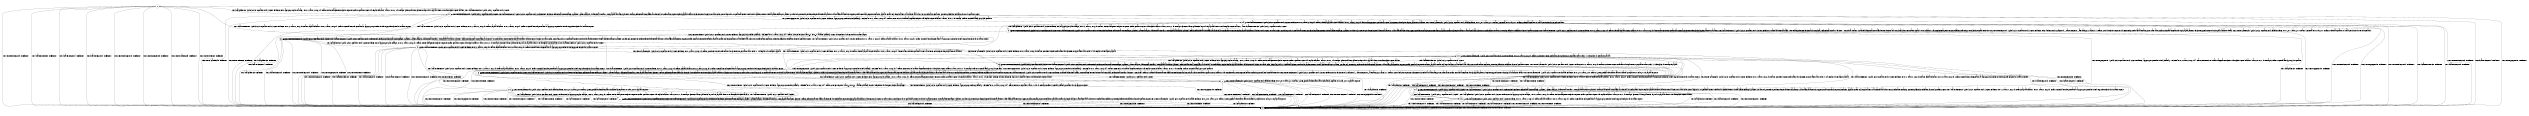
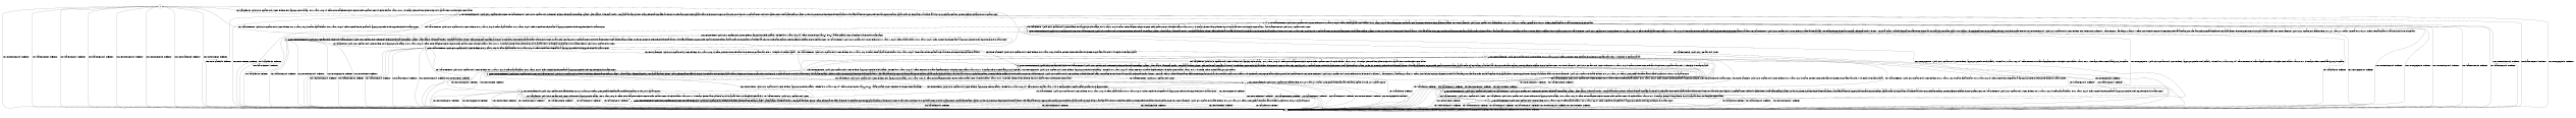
  digraph {
    node [shape=circle]
    n1 [label=s0]
    n2 [label=s1]
    n3 [label=s2]
    n4 [label=s4]
    n5 [label=s3]
    n6 [label=s10]
    n7 [label=s5]
    n8 [label=s6]
    n9 [label=s14]
    n10 [label=s8]
    n11 [label=s43]
    n12 [label=s11]
    n13 [label=s7]
    n14 [label=s9]
    n15 [label=s12]
    n1 -> n2 [label="user1|local|AddDevice / Symbol: CLS_0. Operation result: Success. Evidence: 'POST|/appsync/group/dev/manage'; ''error':0,'status':0,'msg':'ok''. Reason: Device management endpoint responses confirm operation success with explicit indicators (status:0, error:0, 'ok' message). Absence of direct 'AddDevice' keywords in payloads doesn't override explicit success markers."]
    n1 -> n3 [label="user1|remote|DeviceControl / NoElement"]
    n1 -> n3 [label="user1|local|RemoveDevice / NoElement"]
    n1 -> n3 [label="user1|local|DeviceControl / NoElement"]
    n1 -> n3 [label="user2|local|DeviceControl / NoElement"]
    n1 -> n3 [label="user2|remote|DeviceControl / NoElement"]
    n1 -> n3 [label="user2|remote|AcceptInvite / NoElement"]
    n1 -> n3 [label="user2|remote|ScanQRCode / NoElement"]
    n1 -> n3 [label="user2|remote|QuitHome / NoElement"]
    n1 -> n4 [label="user1|local|InviteToHome / Symbol: CLS_0. Operation result: Success. Evidence: 'error':0; 'status':0; 'msg':'ok'. Reason: Payload indicators (error:0, status:0, msg:'ok') confirm successful QR code generation at /appsync/group/member/invited/reqqrcode endpoint for invitation request."]
-   n2 -> n1 [label="user1|local|RemoveDevice / Symbol: CLS_-1. Operation result: Success."]
+   n11 -> n1 [label="user1|local|RemoveDevice / Symbol: CLS_-1. Operation result: Success."]
    n2 -> n2 [label="user1|remote|DeviceControl / Symbol: CLS_-1. Operation result: Success."]
    n2 -> n2 [label="user1|local|DeviceControl / Symbol: CLS_0. Operation result: Undetermined. Evidence: 'Bidirectional UDP exchange (2 packets)'; 'pattern analysis'; 'bidirectional UDP flow'; 'UDP payload abstraction (Abs_Len)'. Reason: Bidirectional UDP traffic was observed, but confirmation requires explicit payload indicators of device control success. No status codes, control keywords, or operational context were found in packet contents. Minimal packet exchange (2 packets) provides only connectivity evidence despite bidirectional patterns. While traffic characteristics suggest possible command-response interaction, payloads contain only length markers or abstracted data without error/confirmation semantics, preventing definitive verification of control operation success."]
    n2 -> n3 [label="user1|local|AddDevice / NoElement"]
    n2 -> n3 [label="user2|local|DeviceControl / NoElement"]
    n2 -> n3 [label="user2|remote|DeviceControl / NoElement"]
    n2 -> n3 [label="user2|remote|AcceptInvite / NoElement"]
    n2 -> n3 [label="user2|remote|ScanQRCode / NoElement"]
    n2 -> n3 [label="user2|remote|QuitHome / NoElement"]
    n2 -> n5 [label="user1|local|InviteToHome / Symbol: CLS_0. Operation result: Success. Evidence: 'error':0; 'status':0; 'msg':'ok'. Reason: Payload indicators (error:0, status:0, msg:'ok') confirm successful QR code generation at /appsync/group/member/invited/reqqrcode endpoint for invitation request."]
    n3 -> n3 [label="user1|remote|DeviceControl / NoElement"]
    n3 -> n3 [label="user1|local|AddDevice / NoElement"]
    n3 -> n3 [label="user1|local|RemoveDevice / NoElement"]
    n3 -> n3 [label="user1|local|DeviceControl / NoElement"]
    n3 -> n3 [label="user1|local|InviteToHome / NoElement"]
    n3 -> n3 [label="user2|local|DeviceControl / NoElement"]
    n3 -> n3 [label="user2|remote|DeviceControl / NoElement"]
    n3 -> n3 [label="user2|remote|AcceptInvite / NoElement"]
    n3 -> n3 [label="user2|remote|ScanQRCode / NoElement"]
    n3 -> n3 [label="user2|remote|QuitHome / NoElement"]
    n4 -> n3 [label="user1|remote|DeviceControl / NoElement"]
    n4 -> n3 [label="user1|local|RemoveDevice / NoElement"]
    n4 -> n3 [label="user1|local|DeviceControl / NoElement"]
    n4 -> n3 [label="user2|local|DeviceControl / NoElement"]
    n4 -> n3 [label="user2|remote|DeviceControl / NoElement"]
    n4 -> n3 [label="user2|remote|AcceptInvite / NoElement"]
    n4 -> n3 [label="user2|remote|QuitHome / NoElement"]
    n4 -> n4 [label="user1|local|InviteToHome / Symbol: CLS_0. Operation result: Success. Evidence: 'error':0; 'status':0; 'msg':'ok'. Reason: Payload indicators (error:0, status:0, msg:'ok') confirm successful QR code generation at /appsync/group/member/invited/reqqrcode endpoint for invitation request."]
    n4 -> n5 [label="user1|local|AddDevice / Symbol: CLS_0. Operation result: Success. Evidence: 'POST|/appsync/group/dev/manage'; ''error':0,'status':0,'msg':'ok''. Reason: Device management endpoint responses confirm operation success with explicit indicators (status:0, error:0, 'ok' message). Absence of direct 'AddDevice' keywords in payloads doesn't override explicit success markers."]
    n4 -> n6 [label="user2|remote|ScanQRCode / Symbol: CLS_0. Operation result: Success. Evidence: 'error':0,'status':0,'msg':'ok'. Reason: Consistent success confirmation through HTTP 200-equivalent status codes (0) with explicit 'ok' message in payload."]
    n5 -> n3 [label="user1|local|AddDevice / NoElement"]
    n5 -> n3 [label="user2|local|DeviceControl / NoElement"]
    n5 -> n3 [label="user2|remote|DeviceControl / NoElement"]
    n5 -> n3 [label="user2|remote|AcceptInvite / NoElement"]
    n5 -> n3 [label="user2|remote|QuitHome / NoElement"]
    n5 -> n4 [label="user1|local|RemoveDevice / Symbol: CLS_-1. Operation result: Success."]
    n5 -> n5 [label="user1|remote|DeviceControl / Symbol: CLS_-1. Operation result: Success."]
    n5 -> n5 [label="user1|local|DeviceControl / Symbol: CLS_0. Operation result: Undetermined. Evidence: 'Bidirectional UDP exchange (2 packets)'; 'pattern analysis'; 'bidirectional UDP flow'; 'UDP payload abstraction (Abs_Len)'. Reason: Bidirectional UDP traffic was observed, but confirmation requires explicit payload indicators of device control success. No status codes, control keywords, or operational context were found in packet contents. Minimal packet exchange (2 packets) provides only connectivity evidence despite bidirectional patterns. While traffic characteristics suggest possible command-response interaction, payloads contain only length markers or abstracted data without error/confirmation semantics, preventing definitive verification of control operation success."]
    n5 -> n5 [label="user1|local|InviteToHome / Symbol: CLS_0. Operation result: Success. Evidence: 'error':0; 'status':0; 'msg':'ok'. Reason: Payload indicators (error:0, status:0, msg:'ok') confirm successful QR code generation at /appsync/group/member/invited/reqqrcode endpoint for invitation request."]
    n5 -> n7 [label="user2|remote|ScanQRCode / Symbol: CLS_0. Operation result: Success. Evidence: 'error':0,'status':0,'msg':'ok'. Reason: Consistent success confirmation through HTTP 200-equivalent status codes (0) with explicit 'ok' message in payload."]
    n6 -> n3 [label="user1|remote|DeviceControl / NoElement"]
    n6 -> n3 [label="user1|local|RemoveDevice / NoElement"]
    n6 -> n3 [label="user1|local|DeviceControl / NoElement"]
    n6 -> n3 [label="user2|local|DeviceControl / NoElement"]
    n6 -> n3 [label="user2|remote|DeviceControl / NoElement"]
    n6 -> n3 [label="user2|remote|QuitHome / NoElement"]
    n6 -> n6 [label="user2|remote|ScanQRCode / Symbol: CLS_0. Operation result: Success. Evidence: 'error':0,'status':0,'msg':'ok'. Reason: Consistent success confirmation through HTTP 200-equivalent status codes (0) with explicit 'ok' message in payload."]
    n6 -> n7 [label="user1|local|AddDevice / Symbol: CLS_0. Operation result: Success. Evidence: 'POST|/appsync/group/dev/manage'; ''error':0,'status':0,'msg':'ok''. Reason: Device management endpoint responses confirm operation success with explicit indicators (status:0, error:0, 'ok' message). Absence of direct 'AddDevice' keywords in payloads doesn't override explicit success markers."]
    n6 -> n10 [label="user2|remote|AcceptInvite / Symbol: CLS_0. Operation result: Success. Evidence: '/appsync/group/member/invited/joinfamily|||||FPSPER{'error':0,'status':0,'msg':'ok'}'. Reason: HTTP POST to invitation acceptance endpoint with explicit success indicators (status:0, error:0, 'ok' message) confirms successful family group join operation."]
    n6 -> n11 [label="user1|local|InviteToHome / Symbol: CLS_0. Operation result: Success. Evidence: 'error':0; 'status':0; 'msg':'ok'. Reason: Payload indicators (error:0, status:0, msg:'ok') confirm successful QR code generation at /appsync/group/member/invited/reqqrcode endpoint for invitation request."]
    n7 -> n3 [label="user1|local|AddDevice / NoElement"]
    n7 -> n3 [label="user2|local|DeviceControl / NoElement"]
    n7 -> n3 [label="user2|remote|DeviceControl / NoElement"]
    n7 -> n3 [label="user2|remote|QuitHome / NoElement"]
-   n7 -> n6 [label="user1|local|RemoveDevice / Symbol: CLS_-1. Operation result: Success."]
    n7 -> n7 [label="user1|remote|DeviceControl / Symbol: CLS_-1. Operation result: Success."]
    n7 -> n7 [label="user1|local|DeviceControl / Symbol: CLS_0. Operation result: Undetermined. Evidence: 'Bidirectional UDP exchange (2 packets)'; 'pattern analysis'; 'bidirectional UDP flow'; 'UDP payload abstraction (Abs_Len)'. Reason: Bidirectional UDP traffic was observed, but confirmation requires explicit payload indicators of device control success. No status codes, control keywords, or operational context were found in packet contents. Minimal packet exchange (2 packets) provides only connectivity evidence despite bidirectional patterns. While traffic characteristics suggest possible command-response interaction, payloads contain only length markers or abstracted data without error/confirmation semantics, preventing definitive verification of control operation success."]
    n7 -> n7 [label="user2|remote|ScanQRCode / Symbol: CLS_0. Operation result: Success. Evidence: 'error':0,'status':0,'msg':'ok'. Reason: Consistent success confirmation through HTTP 200-equivalent status codes (0) with explicit 'ok' message in payload."]
    n7 -> n8 [label="user2|remote|AcceptInvite / Symbol: CLS_0. Operation result: Success. Evidence: '/appsync/group/member/invited/joinfamily|||||FPSPER{'error':0,'status':0,'msg':'ok'}'. Reason: HTTP POST to invitation acceptance endpoint with explicit success indicators (status:0, error:0, 'ok' message) confirms successful family group join operation."]
    n7 -> n9 [label="user1|local|InviteToHome / Symbol: CLS_0. Operation result: Success. Evidence: 'error':0; 'status':0; 'msg':'ok'. Reason: Payload indicators (error:0, status:0, msg:'ok') confirm successful QR code generation at /appsync/group/member/invited/reqqrcode endpoint for invitation request."]
    n8 -> n3 [label="user1|local|AddDevice / NoElement"]
    n8 -> n3 [label="user2|remote|AcceptInvite / NoElement"]
    n8 -> n8 [label="user1|remote|DeviceControl / Symbol: CLS_-1. Operation result: Success."]
    n8 -> n8 [label="user1|local|DeviceControl / Symbol: CLS_0. Operation result: Undetermined. Evidence: 'Bidirectional UDP exchange (2 packets)'; 'pattern analysis'; 'bidirectional UDP flow'; 'UDP payload abstraction (Abs_Len)'. Reason: Bidirectional UDP traffic was observed, but confirmation requires explicit payload indicators of device control success. No status codes, control keywords, or operational context were found in packet contents. Minimal packet exchange (2 packets) provides only connectivity evidence despite bidirectional patterns. While traffic characteristics suggest possible command-response interaction, payloads contain only length markers or abstracted data without error/confirmation semantics, preventing definitive verification of control operation success."]
    n8 -> n8 [label="user2|local|DeviceControl / Symbol: CLS_0. Operation result: Success. Evidence: 'sustained bidirectional traffic'; 'UDP exchange between device_0 and user2_local'; 'Bidirectional UDP flow (device_0 ↔ user2_local)'. Reason: Sustained bidirectional UDP traffic between device_0 and user2_local without termination signals or error indicators, with complementary event response headers confirming protocol-level command execution."]
    n8 -> n8 [label="user2|remote|DeviceControl / Symbol: CLS_1. Operation result: Success. Evidence: 'POST /device/control/v2/sdkcontrol' + 'name':'Response' + alternating 'pwr' values (0/1). Reason: Control endpoint responses with HTTP POST method and alternating power state values confirm command acceptance through payload patterns, despite encrypted content obscuring full transaction details."]
    n8 -> n8 [label="user2|remote|ScanQRCode / Symbol: CLS_1. Operation result: Failed. Evidence: 'error':-2010,'status':-2010. Reason: System-specific authentication failure indicated by negative error code -2010 in payload response."]
    n8 -> n10 [label="user1|local|RemoveDevice / Symbol: CLS_-1. Operation result: Success."]
    n8 -> n12 [label="user2|remote|QuitHome / Symbol: CLS_1. Operation result: Success. Evidence: '/appsync/group/member/quitfamily|||||FPSPER{'error':0,'status':0,'msg':'ok'}'. Reason: Core API response (status=0, error=0) validates quitfamily success, independent of subsequent device state changes."]
    n9 -> n3 [label="user1|local|AddDevice / NoElement"]
    n9 -> n3 [label="user2|local|DeviceControl / NoElement"]
    n9 -> n3 [label="user2|remote|DeviceControl / NoElement"]
    n9 -> n3 [label="user2|remote|QuitHome / NoElement"]
    n9 -> n9 [label="user1|remote|DeviceControl / Symbol: CLS_-1. Operation result: Success."]
    n9 -> n9 [label="user1|local|DeviceControl / Symbol: CLS_0. Operation result: Undetermined. Evidence: 'Bidirectional UDP exchange (2 packets)'; 'pattern analysis'; 'bidirectional UDP flow'; 'UDP payload abstraction (Abs_Len)'. Reason: Bidirectional UDP traffic was observed, but confirmation requires explicit payload indicators of device control success. No status codes, control keywords, or operational context were found in packet contents. Minimal packet exchange (2 packets) provides only connectivity evidence despite bidirectional patterns. While traffic characteristics suggest possible command-response interaction, payloads contain only length markers or abstracted data without error/confirmation semantics, preventing definitive verification of control operation success."]
    n9 -> n9 [label="user1|local|InviteToHome / Symbol: CLS_0. Operation result: Success. Evidence: 'error':0; 'status':0; 'msg':'ok'. Reason: Payload indicators (error:0, status:0, msg:'ok') confirm successful QR code generation at /appsync/group/member/invited/reqqrcode endpoint for invitation request."]
    n9 -> n11 [label="user1|local|RemoveDevice / Symbol: CLS_-1. Operation result: Success."]
    n9 -> n13 [label="user2|remote|AcceptInvite / Symbol: CLS_0. Operation result: Success. Evidence: '/appsync/group/member/invited/joinfamily|||||FPSPER{'error':0,'status':0,'msg':'ok'}'. Reason: HTTP POST to invitation acceptance endpoint with explicit success indicators (status:0, error:0, 'ok' message) confirms successful family group join operation."]
    n10 -> n3 [label="user1|remote|DeviceControl / NoElement"]
    n10 -> n3 [label="user1|local|RemoveDevice / NoElement"]
    n10 -> n3 [label="user1|local|DeviceControl / NoElement"]
    n10 -> n3 [label="user2|local|DeviceControl / NoElement"]
    n10 -> n3 [label="user2|remote|DeviceControl / NoElement"]
    n10 -> n3 [label="user2|remote|AcceptInvite / NoElement"]
    n10 -> n8 [label="user1|local|AddDevice / Symbol: CLS_0. Operation result: Success. Evidence: 'POST|/appsync/group/dev/manage'; ''error':0,'status':0,'msg':'ok''. Reason: Device management endpoint responses confirm operation success with explicit indicators (status:0, error:0, 'ok' message). Absence of direct 'AddDevice' keywords in payloads doesn't override explicit success markers."]
    n10 -> n10 [label="user2|remote|ScanQRCode / Symbol: CLS_1. Operation result: Failed. Evidence: 'error':-2010,'status':-2010. Reason: System-specific authentication failure indicated by negative error code -2010 in payload response."]
    n10 -> n14 [label="user1|local|InviteToHome / Symbol: CLS_1. Operation result: Success. Evidence: 'error':0; 'status':0; 'msg':'ok'. Reason: Identical payload success indicators (error:0, status:0, msg:'ok') demonstrate consistent operational success at invite QR code endpoint despite parametric variations."]
    n10 -> n15 [label="user2|remote|QuitHome / Symbol: CLS_0. Operation result: Success. Evidence: '/appsync/group/member/quitfamily|||||FPSPER{'error':0,'status':0,'msg':'ok'}'. Reason: HTTP 200 equivalent (status:0) with 'ok' message confirms successful quitfamily operation through appsync endpoint."]
    n11 -> n3 [label="user1|remote|DeviceControl / NoElement"]
    n11 -> n3 [label="user1|local|RemoveDevice / NoElement"]
    n11 -> n3 [label="user1|local|DeviceControl / NoElement"]
    n11 -> n3 [label="user2|local|DeviceControl / NoElement"]
    n11 -> n3 [label="user2|remote|DeviceControl / NoElement"]
    n11 -> n3 [label="user2|remote|QuitHome / NoElement"]
    n11 -> n6 [label="user2|remote|ScanQRCode / Symbol: CLS_0. Operation result: Success. Evidence: 'error':0,'status':0,'msg':'ok'. Reason: Consistent success confirmation through HTTP 200-equivalent status codes (0) with explicit 'ok' message in payload."]
    n11 -> n9 [label="user1|local|AddDevice / Symbol: CLS_0. Operation result: Success. Evidence: 'POST|/appsync/group/dev/manage'; ''error':0,'status':0,'msg':'ok''. Reason: Device management endpoint responses confirm operation success with explicit indicators (status:0, error:0, 'ok' message). Absence of direct 'AddDevice' keywords in payloads doesn't override explicit success markers."]
    n11 -> n11 [label="user1|local|InviteToHome / Symbol: CLS_0. Operation result: Success. Evidence: 'error':0; 'status':0; 'msg':'ok'. Reason: Payload indicators (error:0, status:0, msg:'ok') confirm successful QR code generation at /appsync/group/member/invited/reqqrcode endpoint for invitation request."]
-   n2 -> n14 [label="user2|remote|AcceptInvite / Symbol: CLS_0. Operation result: Success. Evidence: '/appsync/group/member/invited/joinfamily|||||FPSPER{'error':0,'status':0,'msg':'ok'}'. Reason: HTTP POST to invitation acceptance endpoint with explicit success indicators (status:0, error:0, 'ok' message) confirms successful family group join operation."]
+   n11 -> n14 [label="user2|remote|AcceptInvite / Symbol: CLS_0. Operation result: Success. Evidence: '/appsync/group/member/invited/joinfamily|||||FPSPER{'error':0,'status':0,'msg':'ok'}'. Reason: HTTP POST to invitation acceptance endpoint with explicit success indicators (status:0, error:0, 'ok' message) confirms successful family group join operation."]
    n12 -> n3 [label="user1|local|AddDevice / NoElement"]
    n12 -> n3 [label="user2|local|DeviceControl / NoElement"]
    n12 -> n3 [label="user2|remote|DeviceControl / NoElement"]
    n12 -> n3 [label="user2|remote|AcceptInvite / NoElement"]
    n12 -> n3 [label="user2|remote|QuitHome / NoElement"]
-   n12 -> n5 [label="user1|local|InviteToHome / Symbol: CLS_0. Operation result: Success. Evidence: 'error':0; 'status':0; 'msg':'ok'. Reason: Payload indicators (error:0, status:0, msg:'ok') confirm successful QR code generation at /appsync/group/member/invited/reqqrcode endpoint for invitation request."]
+   n12 -> n10 [label="user1|local|InviteToHome / Symbol: CLS_0. Operation result: Success. Evidence: 'error':0; 'status':0; 'msg':'ok'. Reason: Payload indicators (error:0, status:0, msg:'ok') confirm successful QR code generation at /appsync/group/member/invited/reqqrcode endpoint for invitation request."]
    n12 -> n12 [label="user1|remote|DeviceControl / Symbol: CLS_-1. Operation result: Success."]
    n12 -> n12 [label="user1|local|DeviceControl / Symbol: CLS_0. Operation result: Undetermined. Evidence: 'Bidirectional UDP exchange (2 packets)'; 'pattern analysis'; 'bidirectional UDP flow'; 'UDP payload abstraction (Abs_Len)'. Reason: Bidirectional UDP traffic was observed, but confirmation requires explicit payload indicators of device control success. No status codes, control keywords, or operational context were found in packet contents. Minimal packet exchange (2 packets) provides only connectivity evidence despite bidirectional patterns. While traffic characteristics suggest possible command-response interaction, payloads contain only length markers or abstracted data without error/confirmation semantics, preventing definitive verification of control operation success."]
    n12 -> n12 [label="user2|remote|ScanQRCode / Symbol: CLS_1. Operation result: Failed. Evidence: 'error':-2010,'status':-2010. Reason: System-specific authentication failure indicated by negative error code -2010 in payload response."]
    n12 -> n15 [label="user1|local|RemoveDevice / Symbol: CLS_-1. Operation result: Success."]
    n13 -> n3 [label="user1|local|AddDevice / NoElement"]
    n13 -> n3 [label="user2|remote|AcceptInvite / NoElement"]
    n13 -> n5 [label="user2|remote|QuitHome / Symbol: CLS_1. Operation result: Success. Evidence: '/appsync/group/member/quitfamily|||||FPSPER{'error':0,'status':0,'msg':'ok'}'. Reason: Core API response (status=0, error=0) validates quitfamily success, independent of subsequent device state changes."]
    n13 -> n13 [label="user1|remote|DeviceControl / Symbol: CLS_-1. Operation result: Success."]
    n13 -> n13 [label="user1|local|DeviceControl / Symbol: CLS_0. Operation result: Undetermined. Evidence: 'Bidirectional UDP exchange (2 packets)'; 'pattern analysis'; 'bidirectional UDP flow'; 'UDP payload abstraction (Abs_Len)'. Reason: Bidirectional UDP traffic was observed, but confirmation requires explicit payload indicators of device control success. No status codes, control keywords, or operational context were found in packet contents. Minimal packet exchange (2 packets) provides only connectivity evidence despite bidirectional patterns. While traffic characteristics suggest possible command-response interaction, payloads contain only length markers or abstracted data without error/confirmation semantics, preventing definitive verification of control operation success."]
    n13 -> n13 [label="user1|local|InviteToHome / Symbol: CLS_1. Operation result: Success. Evidence: 'error':0; 'status':0; 'msg':'ok'. Reason: Identical payload success indicators (error:0, status:0, msg:'ok') demonstrate consistent operational success at invite QR code endpoint despite parametric variations."]
    n13 -> n13 [label="user2|local|DeviceControl / Symbol: CLS_0. Operation result: Success. Evidence: 'sustained bidirectional traffic'; 'UDP exchange between device_0 and user2_local'; 'Bidirectional UDP flow (device_0 ↔ user2_local)'. Reason: Sustained bidirectional UDP traffic between device_0 and user2_local without termination signals or error indicators, with complementary event response headers confirming protocol-level command execution."]
    n13 -> n13 [label="user2|remote|DeviceControl / Symbol: CLS_1. Operation result: Success. Evidence: 'POST /device/control/v2/sdkcontrol' + 'name':'Response' + alternating 'pwr' values (0/1). Reason: Control endpoint responses with HTTP POST method and alternating power state values confirm command acceptance through payload patterns, despite encrypted content obscuring full transaction details."]
    n13 -> n13 [label="user2|remote|ScanQRCode / Symbol: CLS_2. Operation result: Failed. Evidence: 'error':-2011,'status':-2011. Reason: Sequential error code -2011 confirms credential expiration or invalid permissions for QR code operation."]
    n13 -> n14 [label="user1|local|RemoveDevice / Symbol: CLS_-1. Operation result: Success."]
    n14 -> n3 [label="user1|remote|DeviceControl / NoElement"]
    n14 -> n3 [label="user1|local|RemoveDevice / NoElement"]
    n14 -> n3 [label="user1|local|DeviceControl / NoElement"]
    n14 -> n3 [label="user2|local|DeviceControl / NoElement"]
    n14 -> n3 [label="user2|remote|DeviceControl / NoElement"]
    n14 -> n3 [label="user2|remote|AcceptInvite / NoElement"]
    n14 -> n13 [label="user1|local|AddDevice / Symbol: CLS_0. Operation result: Success. Evidence: 'POST|/appsync/group/dev/manage'; ''error':0,'status':0,'msg':'ok''. Reason: Device management endpoint responses confirm operation success with explicit indicators (status:0, error:0, 'ok' message). Absence of direct 'AddDevice' keywords in payloads doesn't override explicit success markers."]
    n14 -> n14 [label="user1|local|InviteToHome / Symbol: CLS_1. Operation result: Success. Evidence: 'error':0; 'status':0; 'msg':'ok'. Reason: Identical payload success indicators (error:0, status:0, msg:'ok') demonstrate consistent operational success at invite QR code endpoint despite parametric variations."]
    n14 -> n14 [label="user2|remote|ScanQRCode / Symbol: CLS_2. Operation result: Failed. Evidence: 'error':-2011,'status':-2011. Reason: Sequential error code -2011 confirms credential expiration or invalid permissions for QR code operation."]
    n15 -> n3 [label="user1|remote|DeviceControl / NoElement"]
    n15 -> n3 [label="user1|local|RemoveDevice / NoElement"]
    n15 -> n3 [label="user1|local|DeviceControl / NoElement"]
    n15 -> n3 [label="user2|local|DeviceControl / NoElement"]
    n15 -> n3 [label="user2|remote|DeviceControl / NoElement"]
    n15 -> n3 [label="user2|remote|AcceptInvite / NoElement"]
    n15 -> n3 [label="user2|remote|QuitHome / NoElement"]
    n15 -> n4 [label="user1|local|InviteToHome / Symbol: CLS_0. Operation result: Success. Evidence: 'error':0; 'status':0; 'msg':'ok'. Reason: Payload indicators (error:0, status:0, msg:'ok') confirm successful QR code generation at /appsync/group/member/invited/reqqrcode endpoint for invitation request."]
    n15 -> n12 [label="user1|local|AddDevice / Symbol: CLS_0. Operation result: Success. Evidence: 'POST|/appsync/group/dev/manage'; ''error':0,'status':0,'msg':'ok''. Reason: Device management endpoint responses confirm operation success with explicit indicators (status:0, error:0, 'ok' message). Absence of direct 'AddDevice' keywords in payloads doesn't override explicit success markers."]
    n15 -> n15 [label="user2|remote|ScanQRCode / Symbol: CLS_1. Operation result: Failed. Evidence: 'error':-2010,'status':-2010. Reason: System-specific authentication failure indicated by negative error code -2010 in payload response."]
  }
